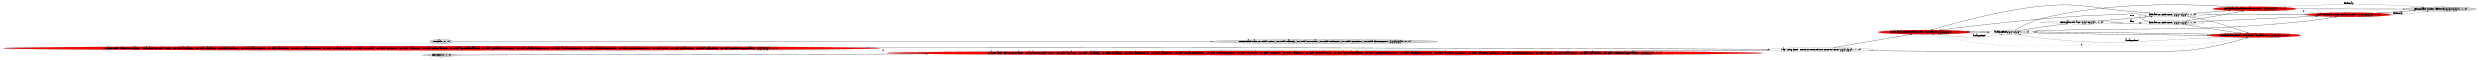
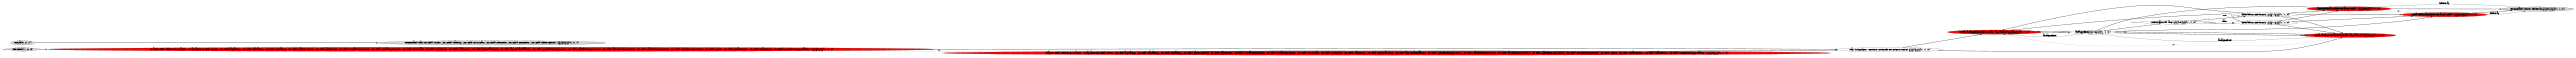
  digraph {
    fontname="DejaVu Serif"
    rankdir=LR
    node [fillcolor=red fontname="DejaVu Serif" shape=ellipse style=filled]
    edge [fontname="DejaVu Serif" style=bold]
    n1 [label="ArrayList<Field> fields = new ArrayList<>(Arrays.asList(new Field(\"version\",),new Field(\"avg_latency\",),new Field(\"max_latency\",),new Field(\"min_latency\",),new Field(\"packets_received\",),new Field(\"packets_sent\",),new Field(\"num_alive_connections\",),new Field(\"outstanding_requests\",),new Field(\"server_state\",),new Field(\"znode_count\",),new Field(\"watch_count\",),new Field(\"ephemerals_count\",),new Field(\"approximate_data_size\",),new Field(\"open_file_descriptor_count\",),new Field(\"max_file_descriptor_count\",),new Field(\"last_client_response_size\",),new Field(\"max_client_response_size\",),new Field(\"min_client_response_size\",),new Field(\"uptime\",),new Field(\"global_sessions\",),new Field(\"local_sessions\",),new Field(\"connection_drop_probability\",)))@@@3@@@['1', '0', '0']"]
    n2 [fillcolor=white label="Map<String,Object> metrics = MetricsUtils.currentServerMetrics()@@@4@@@['1', '1', '0']"]
    n3 [label="ArrayList<Field> fields = new ArrayList<>(Arrays.asList(new Field(\"version\",),new Field(\"avg_latency\",),new Field(\"max_latency\",),new Field(\"min_latency\",),new Field(\"packets_received\",),new Field(\"packets_sent\",),new Field(\"num_alive_connections\",),new Field(\"outstanding_requests\",),new Field(\"server_state\",),new Field(\"znode_count\",),new Field(\"watch_count\",),new Field(\"ephemerals_count\",),new Field(\"approximate_data_size\",),new Field(\"open_file_descriptor_count\",),new Field(\"max_file_descriptor_count\",),new Field(\"last_client_response_size\",),new Field(\"max_client_response_size\",),new Field(\"min_client_response_size\",),new Field(\"uptime\",),new Field(\"global_sessions\",),new Field(\"local_sessions\",),new Field(\"connection_drop_probability\",)))@@@3@@@['0', '1', '0']"]
    n4 [label="boolean alreadyDefined = fields.stream().anyMatch(null)@@@6@@@['0', '1', '0']"]
    n5 [label="boolean alreadyDefined = fields.stream().anyMatch(null)@@@6@@@['1', '0', '0']"]
-   n6 [fillcolor=white label="alreadyDefined@@@10@@@['1', '1', '0']"]
+   n6 [fillcolor=white label="alreadyDefined@@@10@@@['1', '1', '0']" shape=diamond]
    n7 [fillcolor=white label="metric.startsWith(\"avg_\")@@@13@@@['1', '1', '0']" shape=diamond]
    n8 [label="Field fieldsArray = fields.toArray(new Field(((()@@@20@@@['1', '0', '0']"]
    n9 [label="Field(( fieldsArray = fields.toArray(new Field(((()@@@20@@@['0', '1', '0']"]
    n10 [fillcolor=white label="fields.add(new Field(metric,))@@@17@@@['1', '1', '0']"]
    n11 [fillcolor=white label="fields.add(new Field(metric,))@@@14@@@['1', '1', '0']"]
    n12 [fillcolor=lightgray label="testCommand(\"monitor\",fieldsArray)@@@21@@@['1', '1', '0']"]
-   n14 [fillcolor=lightgray label="testMonitor['0', '1', '0']" shape=diamond]
+   n13 [fillcolor=lightgray label="testMonitor['1', '0', '0']" shape=diamond]
    n15 [fillcolor=lightgray label="testStat['0', '0', '1']"]
    n16 [fillcolor=lightgray label="testCommand(\"stats\",new Field(\"version\",),new Field(\"read_only\",),new Field(\"server_stats\",),new Field(\"node_count\",),new Field(\"connections\",),new Field(\"client_response\",))@@@3@@@['0', '0', '1']"]
    n1 -> n2
    n1 -> n3 [label=0 style=dashed]
    n2 -> n4
    n2 -> n5
    n3 -> n2
    n4 -> n6 [label=alreadyDefined style=solid]
    n4 -> n6
    n5 -> n4 [label=0 style=dashed]
    n5 -> n6
    n5 -> n6 [label=alreadyDefined style=solid]
    n6 -> n4
    n6 -> n5
    n6 -> n7
    n6 -> n8
    n6 -> n9
    n7 -> n10 [label=false style=dotted]
    n7 -> n10
    n7 -> n11 [label=true style=dotted]
    n7 -> n11
    n8 -> n9 [label=0 style=dashed]
    n8 -> n12 [label=fieldsArray style=solid]
    n8 -> n12
    n9 -> n12
    n9 -> n12 [label=fieldsArray style=solid]
    n10 -> n4
    n10 -> n5
    n10 -> n8
    n10 -> n9
    n11 -> n4
    n11 -> n5
    n11 -> n8
    n11 -> n9
-   n14 -> n3
+   n13 -> n1
    n15 -> n16
  }
